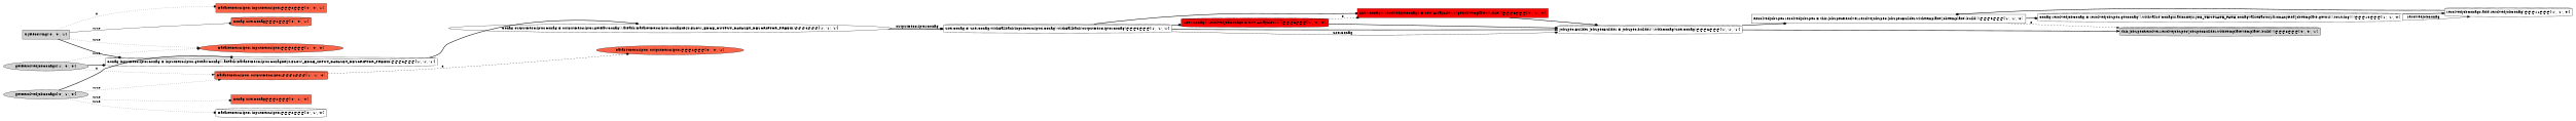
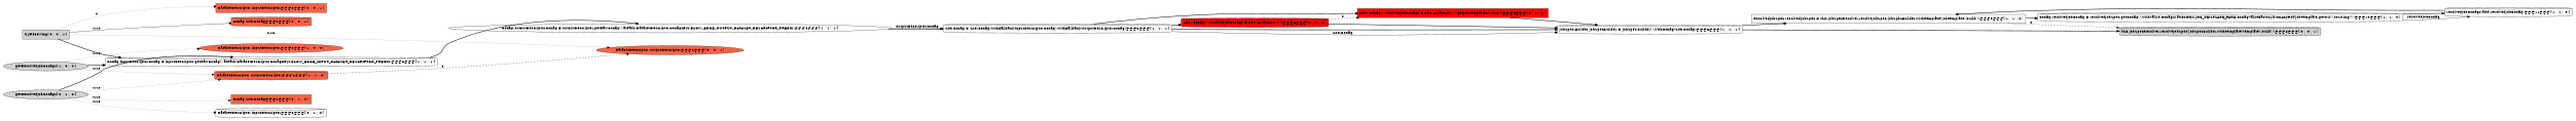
  digraph {
    rankdir=LR
    node [fillcolor=white shape=cylinder style=filled]
    edge [arrowhead=diamond style=bold]
    n1 [fillcolor=tomato label="Config userConfig@@@2@@@['0', '0', '1']"]
    n2 [fillcolor=lightgray label="getResolvedJobConfigs['1', '0', '0']" shape=ellipse]
    n3 [label="Config inputDescriptorConfig = inputDescriptor.getRawConfig().atPath(DatasetDescriptorConfigKeys.FLOW_EDGE_INPUT_DATASET_DESCRIPTOR_PREFIX)@@@3@@@['1', '1', '1']"]
    n4 [fillcolor=tomato label="DatasetDescriptor outputDescriptor@@@2@@@['1', '1', '0']"]
    n5 [fillcolor=tomato label="DatasetDescriptor inputDescriptor@@@2@@@['1', '0', '0']" shape=ellipse]
    n6 [label="Config outputDescriptorConfig = outputDescriptor.getRawConfig().atPath(DatasetDescriptorConfigKeys.FLOW_EDGE_OUTPUT_DATASET_DESCRIPTOR_PREFIX)@@@4@@@['1', '1', '1']" shape=ellipse]
    n7 [fillcolor=tomato label="DatasetDescriptor outputDescriptor@@@2@@@['0', '0', '1']" shape=ellipse]
    n8 [fillcolor=tomato label="DatasetDescriptor inputDescriptor@@@2@@@['0', '0', '1']" shape=box]
    n9 [label="DatasetDescriptor inputDescriptor@@@2@@@['0', '1', '0']"]
    n10 [fillcolor=lightgray label="tryResolving['0', '0', '1']" shape=box]
    n11 [fillcolor=red label="List<Config> resolvedJobConfigs = new ArrayList<>(getJobTemplates().size())@@@6@@@['0', '1', '0']" shape=box]
    n12 [label="JobSpec.Builder jobSpecBuilder = JobSpec.builder().withConfig(userConfig)@@@6@@@['1', '1', '1']"]
    n13 [label="ResolvedJobSpec resolvedJobSpec = this.jobSpecResolver.resolveJobSpec(jobSpecBuilder.withTemplate(jobTemplate).build())@@@9@@@['1', '1', '0']" shape=box]
    n14 [fillcolor=lightgray label="this.jobSpecResolver.resolveJobSpec(jobSpecBuilder.withTemplate(template).build())@@@8@@@['0', '0', '1']"]
    n15 [label="userConfig = userConfig.withFallback(inputDescriptorConfig).withFallback(outputDescriptorConfig)@@@5@@@['1', '1', '1']"]
    n16 [label="Config resolvedJobConfig = resolvedJobSpec.getConfig().withValue(ConfigurationKeys.JOB_TEMPLATE_PATH,ConfigValueFactory.fromAnyRef(jobTemplate.getUri().toString()))@@@10@@@['1', '1', '0']"]
    n17 [label="resolvedJobConfigs.add(resolvedJobConfig)@@@11@@@['1', '1', '0']"]
    n18 [fillcolor=lightgray label="getResolvedJobConfigs['0', '1', '0']" shape=ellipse]
    n19 [fillcolor=tomato label="Config userConfig@@@2@@@['0', '1', '0']" shape=box]
    n20 [fillcolor=red label="List<Config> resolvedJobConfigs = new ArrayList<>()@@@6@@@['1', '0', '0']"]
    n2 -> n3
-   n2 -> n4 [arrowhead=normal label=0 style=dotted]
+   n2 -> n4 [arrowhead=normal label=true style=dotted]
    n2 -> n5 [label=true style=dotted]
    n3 -> n6
    n4 -> n7 [arrowhead=dot label=0 style=dashed]
    n6 -> n15 [arrowhead=normal label=outputDescriptorConfig style=solid]
    n6 -> n15 [arrowhead=normal]
    n10 -> n1 [arrowhead=dot label=true style=solid]
    n10 -> n3 [arrowhead=dot]
-   n10 -> n5 [arrowhead=normal label=true style=dotted]
+   n10 -> n7 [arrowhead=normal label=true style=dotted]
    n10 -> n8 [arrowhead=dot label=0 style=dotted]
    n11 -> n12
    n12 -> n13
    n12 -> n14 [arrowhead=normal]
    n13 -> n14 [arrowhead=normal label=0 style=dashed]
    n13 -> n16
    n15 -> n11 [arrowhead=dot]
    n15 -> n12 [arrowhead=normal]
    n15 -> n12 [label=userConfig style=solid]
    n15 -> n20
    n16 -> n17 [arrowhead=normal]
    n16 -> n17 [arrowhead=normal label=resolvedJobConfig style=solid]
    n17 -> n13
    n18 -> n3 [arrowhead=dot]
    n18 -> n4 [arrowhead=normal label=true style=dotted]
    n18 -> n9 [arrowhead=dot label=true style=dotted]
-   n18 -> n19 [arrowhead=dot label=true style=dotted]
+   n18 -> n19 [arrowhead=normal label=true style=dotted]
    n20 -> n11 [label=0 style=dashed]
    n20 -> n12
  }
